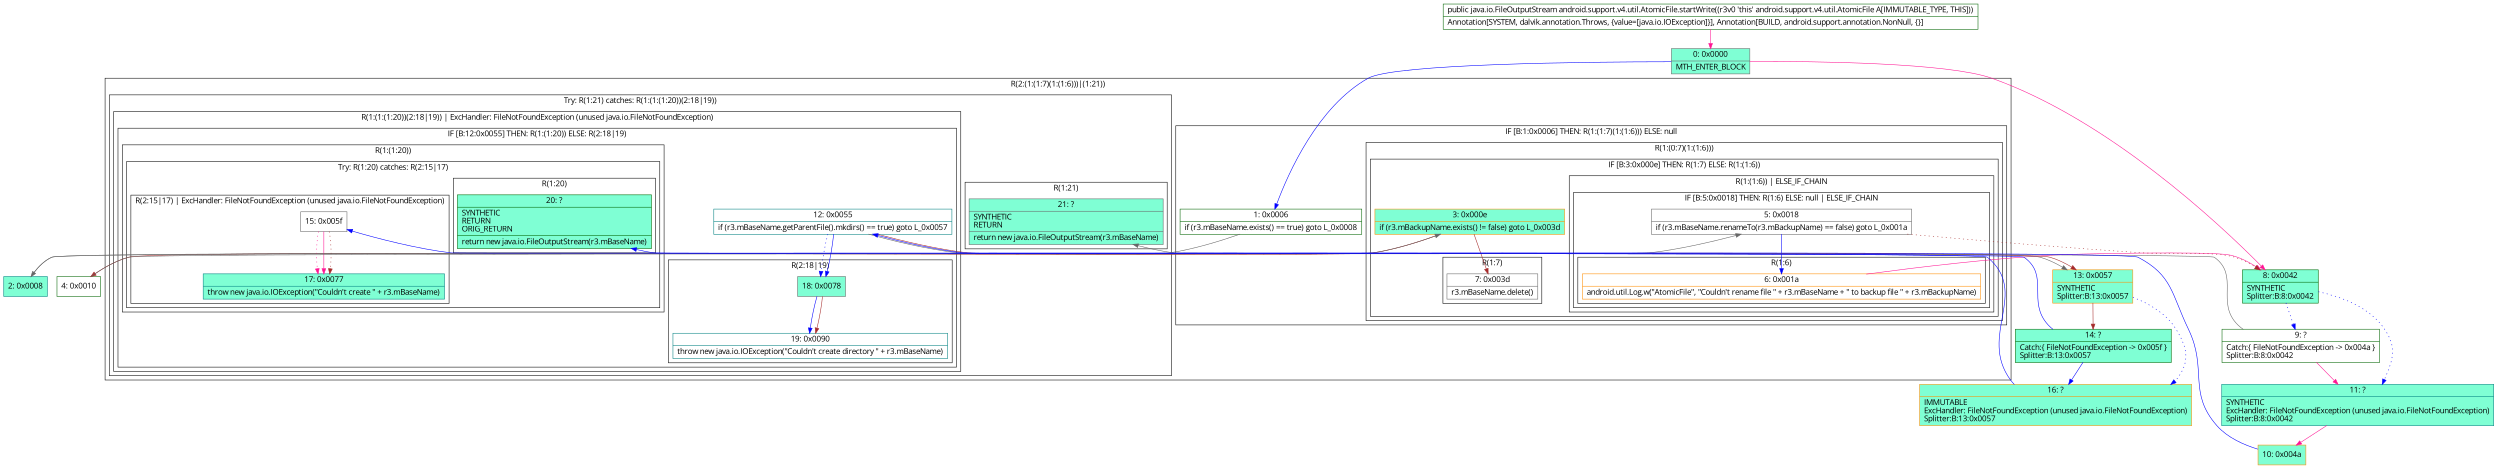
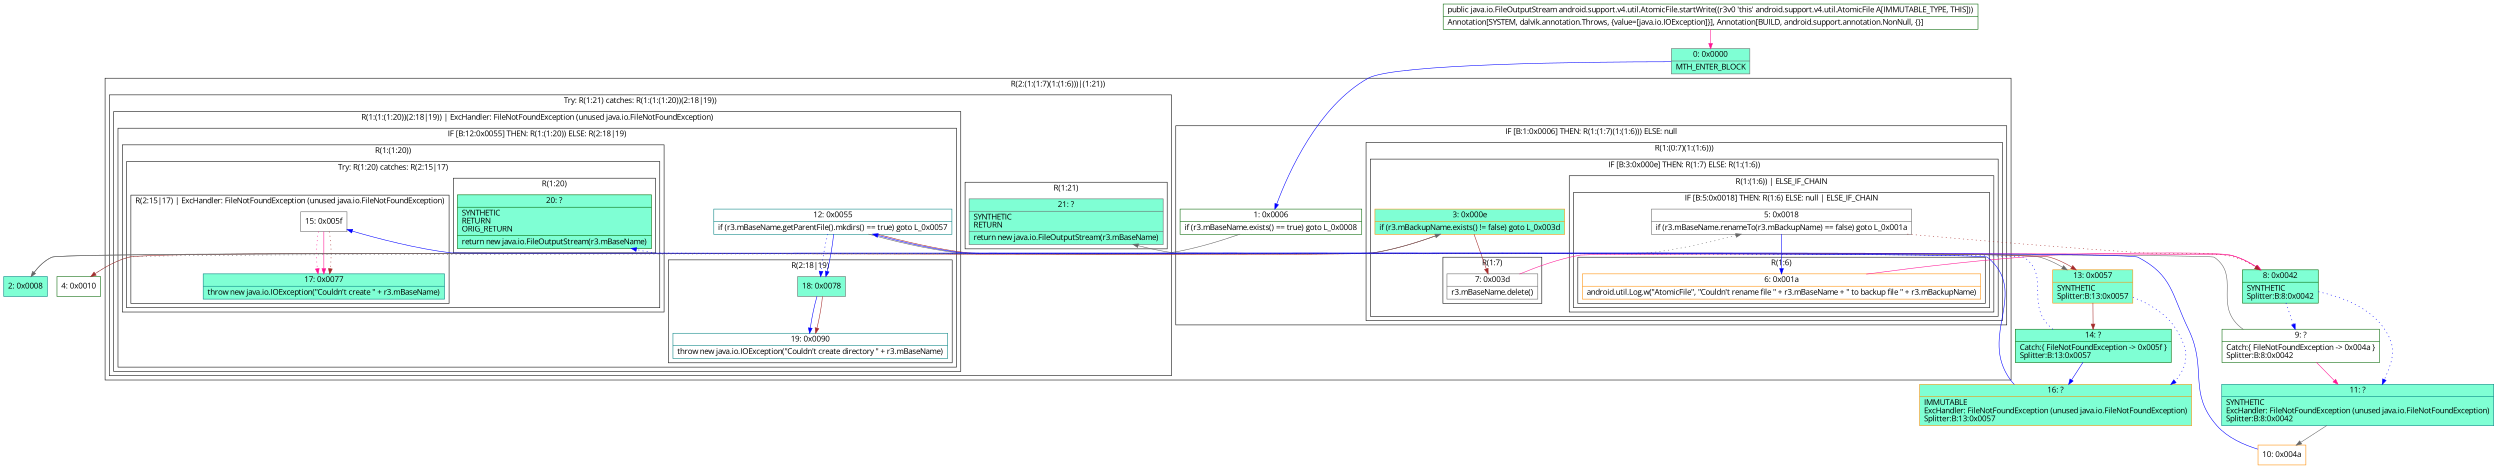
  digraph {
    fontname="Open Sans"
    node [color=darkgreen fillcolor=aquamarine fontname="Open Sans" shape=record style=filled]
    edge [color=blue fontname="Open Sans" style=solid]
    n1 [color=gray40 fillcolor=white label="{7\:\ 0x003d|r3.mBaseName.delete()\l}"]
    n2 [color=darkorange fillcolor=white label="{6\:\ 0x001a|android.util.Log.w(\"AtomicFile\", \"Couldn't rename file \" + r3.mBaseName + \" to backup file \" + r3.mBackupName)\l}"]
    n3 [color=gray40 fillcolor=white label="{5\:\ 0x0018|if (r3.mBaseName.renameTo(r3.mBackupName) == false) goto L_0x001a\l}"]
    n4 [color=darkorange label="{3\:\ 0x000e|if (r3.mBackupName.exists() != false) goto L_0x003d\l}"]
    n5 [fillcolor=white label="{1\:\ 0x0006|if (r3.mBaseName.exists() == true) goto L_0x0008\l}"]
    n6 [color=gray40 label="{21\:\ ?|SYNTHETIC\lRETURN\l|return new java.io.FileOutputStream(r3.mBaseName)\l}"]
    n7 [label="{20\:\ ?|SYNTHETIC\lRETURN\lORIG_RETURN\l|return new java.io.FileOutputStream(r3.mBaseName)\l}"]
    n8 [color=gray40 fillcolor=white label="{15\:\ 0x005f}"]
    n9 [color=teal label="{17\:\ 0x0077|throw new java.io.IOException(\"Couldn't create \" + r3.mBaseName)\l}"]
    n10 [color=gray40 label="{18\:\ 0x0078}"]
    n11 [color=teal fillcolor=white label="{19\:\ 0x0090|throw new java.io.IOException(\"Couldn't create directory \" + r3.mBaseName)\l}"]
    n12 [color=teal fillcolor=white label="{12\:\ 0x0055|if (r3.mBaseName.getParentFile().mkdirs() == true) goto L_0x0057\l}"]
    n13 [label="{8\:\ 0x0042|SYNTHETIC\lSplitter:B:8:0x0042\l}"]
    n14 [fillcolor=white label="{4\:\ 0x0010}"]
    n15 [color=teal label="{2\:\ 0x0008}"]
    n16 [color=darkorange label="{13\:\ 0x0057|SYNTHETIC\lSplitter:B:13:0x0057\l}"]
    n17 [fillcolor=white label="{9\:\ ?|Catch:\{ FileNotFoundException \-\> 0x004a \}\lSplitter:B:8:0x0042\l}"]
    n18 [color=teal label="{11\:\ ?|SYNTHETIC\lExcHandler: FileNotFoundException (unused java.io.FileNotFoundException)\lSplitter:B:8:0x0042\l}"]
    n19 [label="{14\:\ ?|Catch:\{ FileNotFoundException \-\> 0x005f \}\lSplitter:B:13:0x0057\l}"]
    n20 [color=darkorange label="{16\:\ ?|IMMUTABLE\lExcHandler: FileNotFoundException (unused java.io.FileNotFoundException)\lSplitter:B:13:0x0057\l}"]
    n21 [color=gray40 label="{0\:\ 0x0000|MTH_ENTER_BLOCK\l}"]
-   n22 [color=darkorange label="{10\:\ 0x004a}"]
+   n22 [color=darkorange fillcolor=white label="{10\:\ 0x004a}"]
    n23 [fillcolor=white label="{public java.io.FileOutputStream android.support.v4.util.AtomicFile.startWrite((r3v0 'this' android.support.v4.util.AtomicFile A[IMMUTABLE_TYPE, THIS]))  | Annotation[SYSTEM, dalvik.annotation.Throws, \{value=[java.io.IOException]\}], Annotation[BUILD, android.support.annotation.NonNull, \{\}]\l}"]
    subgraph cluster_1 {
      label="R(2:(1:(1:7)(1:(1:6)))|(1:21))"
      subgraph cluster_2 {
        label="IF [B:1:0x0006] THEN: R(1:(1:7)(1:(1:6))) ELSE: null"
        n5
        subgraph cluster_3 {
          label="R(1:(0:7)(1:(1:6)))"
          subgraph cluster_4 {
            label="IF [B:3:0x000e] THEN: R(1:7) ELSE: R(1:(1:6))"
            n4
            subgraph cluster_5 {
              label="R(1:7)"
              n1
            }
            subgraph cluster_6 {
              label="R(1:(1:6)) | ELSE_IF_CHAIN\l"
              subgraph cluster_7 {
                label="IF [B:5:0x0018] THEN: R(1:6) ELSE: null | ELSE_IF_CHAIN\l"
                n3
                subgraph cluster_8 {
                  label="R(1:6)"
                  n2
                }
              }
            }
          }
        }
      }
      subgraph cluster_9 {
        label="Try: R(1:21) catches: R(1:(1:(1:20))(2:18|19))"
        subgraph cluster_10 {
          label="R(1:21)"
          n6
        }
        subgraph cluster_11 {
          label="R(1:(1:(1:20))(2:18|19)) | ExcHandler: FileNotFoundException (unused java.io.FileNotFoundException)\l"
          subgraph cluster_12 {
            label="IF [B:12:0x0055] THEN: R(1:(1:20)) ELSE: R(2:18|19)"
            n12
            subgraph cluster_13 {
              label="R(1:(1:20))"
              subgraph cluster_14 {
                label="Try: R(1:20) catches: R(2:15|17)"
                subgraph cluster_15 {
                  label="R(1:20)"
                  n7
                }
                subgraph cluster_16 {
                  label="R(2:15|17) | ExcHandler: FileNotFoundException (unused java.io.FileNotFoundException)\l"
                  n8
                  n9
                }
              }
            }
            subgraph cluster_17 {
              label="R(2:18|19)"
              n10
              n11
            }
          }
        }
      }
    }
    subgraph cluster_18 {
      label="R(1:(1:(1:20))(2:18|19)) | ExcHandler: FileNotFoundException (unused java.io.FileNotFoundException)\l"
      subgraph cluster_19 {
        label="IF [B:12:0x0055] THEN: R(1:(1:20)) ELSE: R(2:18|19)"
        subgraph cluster_20 {
          label="R(1:(1:20))"
          subgraph cluster_21 {
            label="Try: R(1:20) catches: R(2:15|17)"
            subgraph cluster_22 {
              label="R(1:20)"
            }
            subgraph cluster_23 {
              label="R(2:15|17) | ExcHandler: FileNotFoundException (unused java.io.FileNotFoundException)\l"
            }
          }
        }
        subgraph cluster_24 {
          label="R(2:18|19)"
        }
      }
    }
    subgraph cluster_25 {
      label="R(2:15|17) | ExcHandler: FileNotFoundException (unused java.io.FileNotFoundException)\l"
    }
-   n21 -> n13 [color=deeppink]
+   n1 -> n13 [color=deeppink]
    n2 -> n13 [color=deeppink]
    n3 -> n2
    n3 -> n13 [color=brown style=dotted]
    n4 -> n1 [color=brown]
    n4 -> n14 [color=brown]
    n5 -> n15 [color=gray40]
    n8 -> n9 [color=deeppink style=dotted]
    n8 -> n9 [color=deeppink]
    n8 -> n9 [color=brown style=dotted]
    n10 -> n11
    n10 -> n11 [color=brown]
    n12 -> n10 [style=dotted]
    n12 -> n10
    n12 -> n16 [color=gray40]
    n12 -> n16 [color=brown]
    n13 -> n17 [style=dotted]
    n13 -> n18 [style=dotted]
-   n14 -> n3 [color=gray40]
+   n14 -> n3 [color=gray40 style=dotted]
    n15 -> n4 [color=gray40]
    n16 -> n19 [color=brown]
    n16 -> n20 [style=dotted]
    n17 -> n6 [color=gray40]
    n17 -> n18 [color=deeppink]
-   n18 -> n22 [color=deeppink]
-   n19 -> n7
+   n18 -> n22 [color=gray40]
+   n19 -> n7 [style=dotted]
    n19 -> n20
    n20 -> n8
    n21 -> n5
    n22 -> n12
    n23 -> n21 [color=deeppink]
  }
